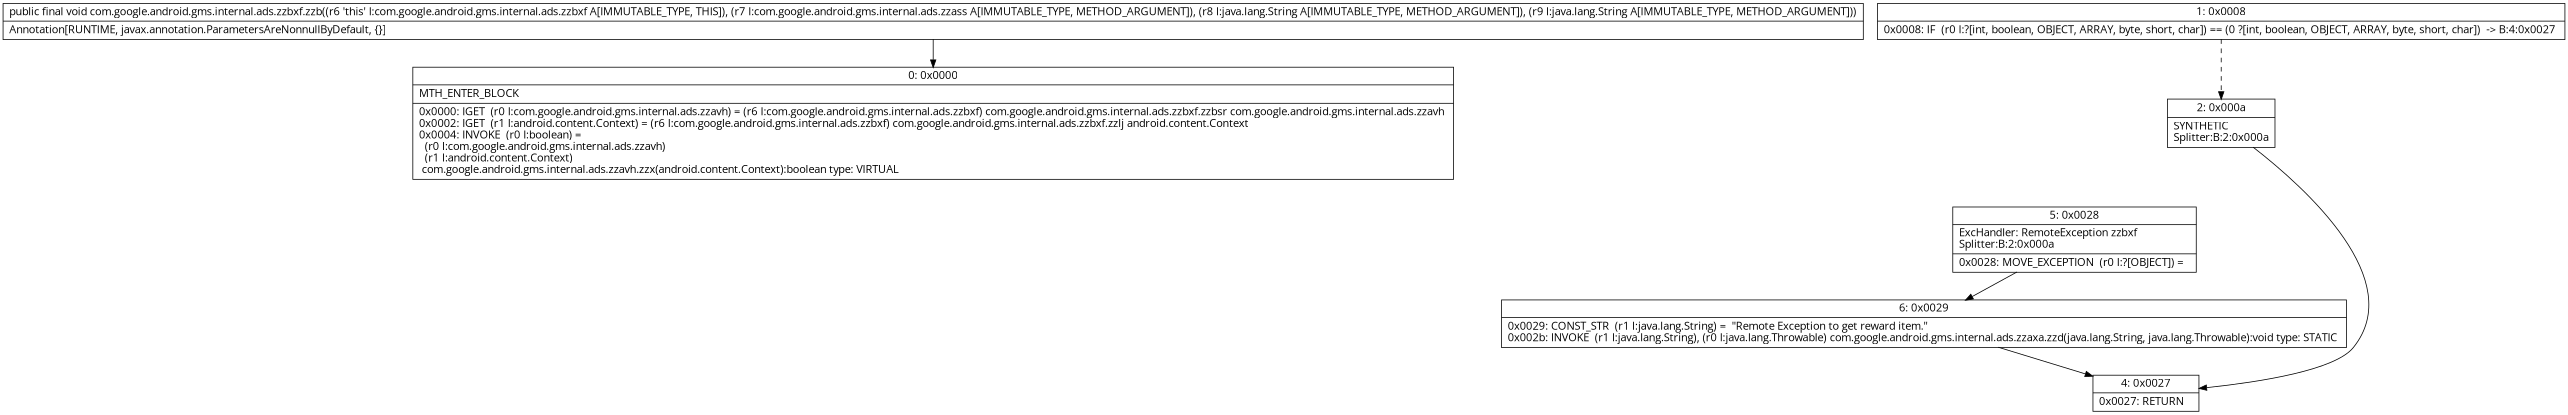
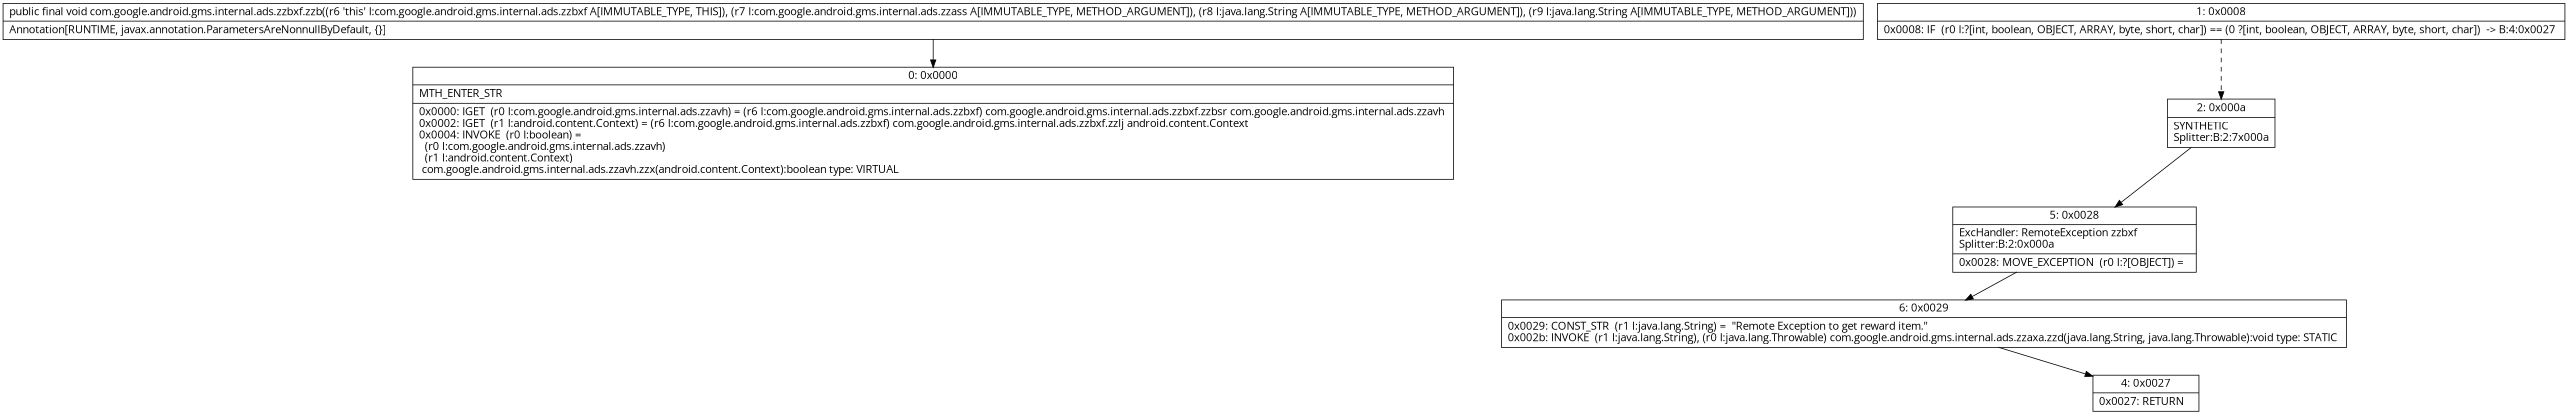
  digraph {
    fontname="Open Sans"
    node [fontname="Open Sans" shape=record]
    edge [fontname="Open Sans"]
-   n1 [label="{0\:\ 0x0000|MTH_ENTER_BLOCK\l|0x0000: IGET  (r0 I:com.google.android.gms.internal.ads.zzavh) = (r6 I:com.google.android.gms.internal.ads.zzbxf) com.google.android.gms.internal.ads.zzbxf.zzbsr com.google.android.gms.internal.ads.zzavh \l0x0002: IGET  (r1 I:android.content.Context) = (r6 I:com.google.android.gms.internal.ads.zzbxf) com.google.android.gms.internal.ads.zzbxf.zzlj android.content.Context \l0x0004: INVOKE  (r0 I:boolean) = \l  (r0 I:com.google.android.gms.internal.ads.zzavh)\l  (r1 I:android.content.Context)\l com.google.android.gms.internal.ads.zzavh.zzx(android.content.Context):boolean type: VIRTUAL \l}"]
+   n1 [label="{0\:\ 0x0000|MTH_ENTER_STR\l|0x0000: IGET  (r0 I:com.google.android.gms.internal.ads.zzavh) = (r6 I:com.google.android.gms.internal.ads.zzbxf) com.google.android.gms.internal.ads.zzbxf.zzbsr com.google.android.gms.internal.ads.zzavh \l0x0002: IGET  (r1 I:android.content.Context) = (r6 I:com.google.android.gms.internal.ads.zzbxf) com.google.android.gms.internal.ads.zzbxf.zzlj android.content.Context \l0x0004: INVOKE  (r0 I:boolean) = \l  (r0 I:com.google.android.gms.internal.ads.zzavh)\l  (r1 I:android.content.Context)\l com.google.android.gms.internal.ads.zzavh.zzx(android.content.Context):boolean type: VIRTUAL \l}"]
    n2 [label="{1\:\ 0x0008|0x0008: IF  (r0 I:?[int, boolean, OBJECT, ARRAY, byte, short, char]) == (0 ?[int, boolean, OBJECT, ARRAY, byte, short, char])  \-\> B:4:0x0027 \l}"]
-   n3 [label="{2\:\ 0x000a|SYNTHETIC\lSplitter:B:2:0x000a\l}"]
+   n3 [label="{2\:\ 0x000a|SYNTHETIC\lSplitter:B:2:7x000a\l}"]
    n4 [label="{5\:\ 0x0028|ExcHandler: RemoteException zzbxf\lSplitter:B:2:0x000a\l|0x0028: MOVE_EXCEPTION  (r0 I:?[OBJECT]) =  \l}"]
    n5 [label="{4\:\ 0x0027|0x0027: RETURN   \l}"]
    n6 [label="{6\:\ 0x0029|0x0029: CONST_STR  (r1 I:java.lang.String) =  \"Remote Exception to get reward item.\" \l0x002b: INVOKE  (r1 I:java.lang.String), (r0 I:java.lang.Throwable) com.google.android.gms.internal.ads.zzaxa.zzd(java.lang.String, java.lang.Throwable):void type: STATIC \l}"]
    n7 [label="{public final void com.google.android.gms.internal.ads.zzbxf.zzb((r6 'this' I:com.google.android.gms.internal.ads.zzbxf A[IMMUTABLE_TYPE, THIS]), (r7 I:com.google.android.gms.internal.ads.zzass A[IMMUTABLE_TYPE, METHOD_ARGUMENT]), (r8 I:java.lang.String A[IMMUTABLE_TYPE, METHOD_ARGUMENT]), (r9 I:java.lang.String A[IMMUTABLE_TYPE, METHOD_ARGUMENT]))  | Annotation[RUNTIME, javax.annotation.ParametersAreNonnullByDefault, \{\}]\l}"]
    n2 -> n3 [style=dashed]
-   n3 -> n5
+   n3 -> n4
    n4 -> n6
    n6 -> n5
    n7 -> n1
  }
